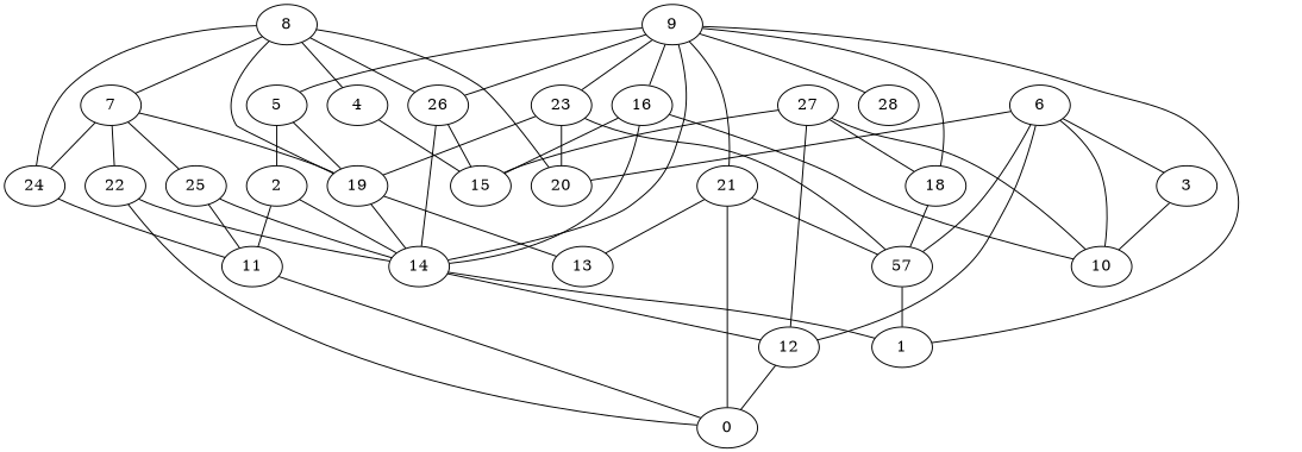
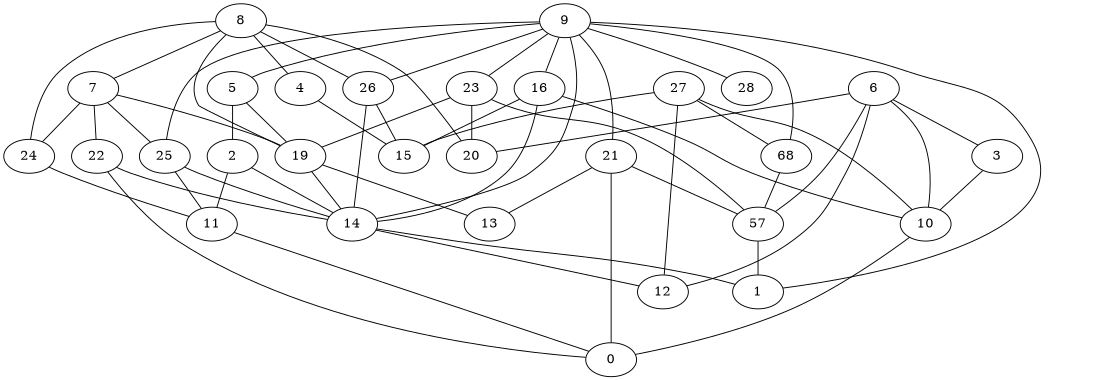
  digraph {
    edge [color=black dir=none]
    6
    12
    3
    10
    n5 [label=57]
    20
    0
    16
    14
    15
    1
    9
    21
    28
    23
-   18
+   18 [label=68]
    26
    25
    5
    13
    19
    22
    27
    11
    8
    7
    4
    24
    2
    subgraph sub_1 {
      6
      12
      3
      10
      n5
      20
      0
      16
      14
      15
      1
      9
      21
      28
      23
      18
      26
      25
      5
      13
      19
      22
      27
      11
      8
      7
      4
      24
      2
    }
    6 -> 12
    6 -> 3
    6 -> 10
    6 -> n5
    6 -> 20
    3 -> 10
-   12 -> 0
+   10 -> 0
    n5 -> 1
    16 -> 10
    16 -> 14
    16 -> 15
    14 -> 12
    14 -> 1
    9 -> 16
    9 -> 14
    9 -> 1
    9 -> 21
    9 -> 28
    9 -> 23
    9 -> 18
    9 -> 26
+   9 -> 25
    9 -> 5
    21 -> n5
    21 -> 0
    21 -> 13
    23 -> n5
    23 -> 20
    23 -> 19
    18 -> n5
    26 -> 14
    26 -> 15
    25 -> 14
    25 -> 11
    5 -> 19
    5 -> 2
    19 -> 14
    19 -> 13
    22 -> 0
    22 -> 14
    27 -> 12
    27 -> 10
    27 -> 15
    27 -> 18
    11 -> 0
    8 -> 20
    8 -> 26
    8 -> 19
    8 -> 7
    8 -> 4
    8 -> 24
    7 -> 25
    7 -> 19
    7 -> 22
    7 -> 24
    4 -> 15
    24 -> 11
    2 -> 14
    2 -> 11
  }
